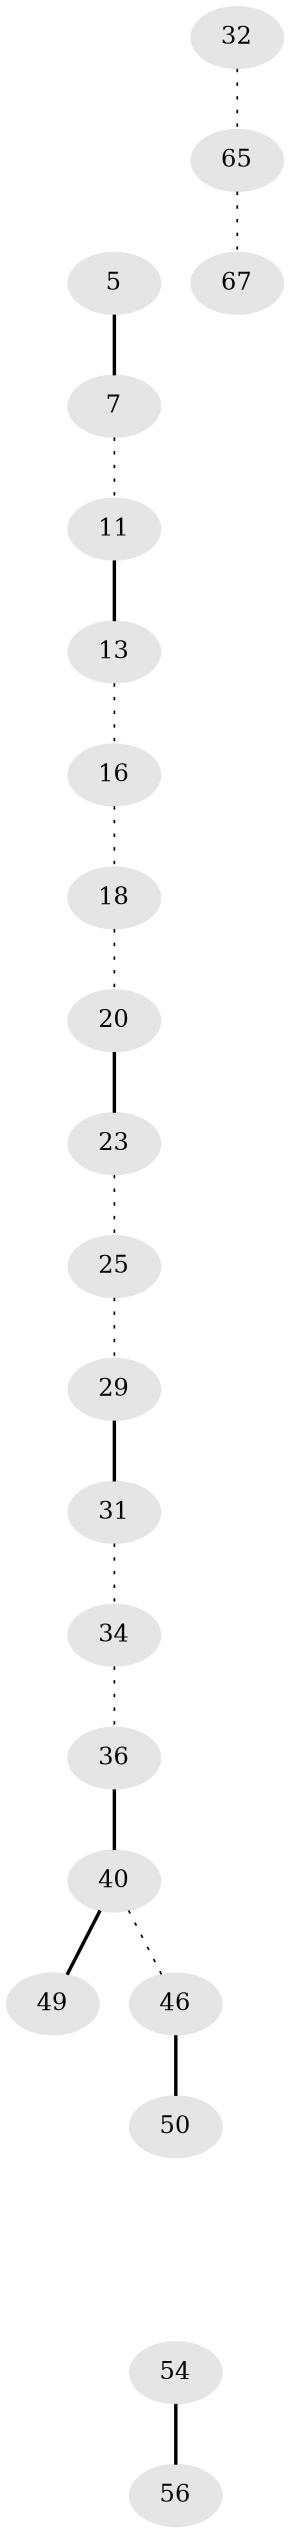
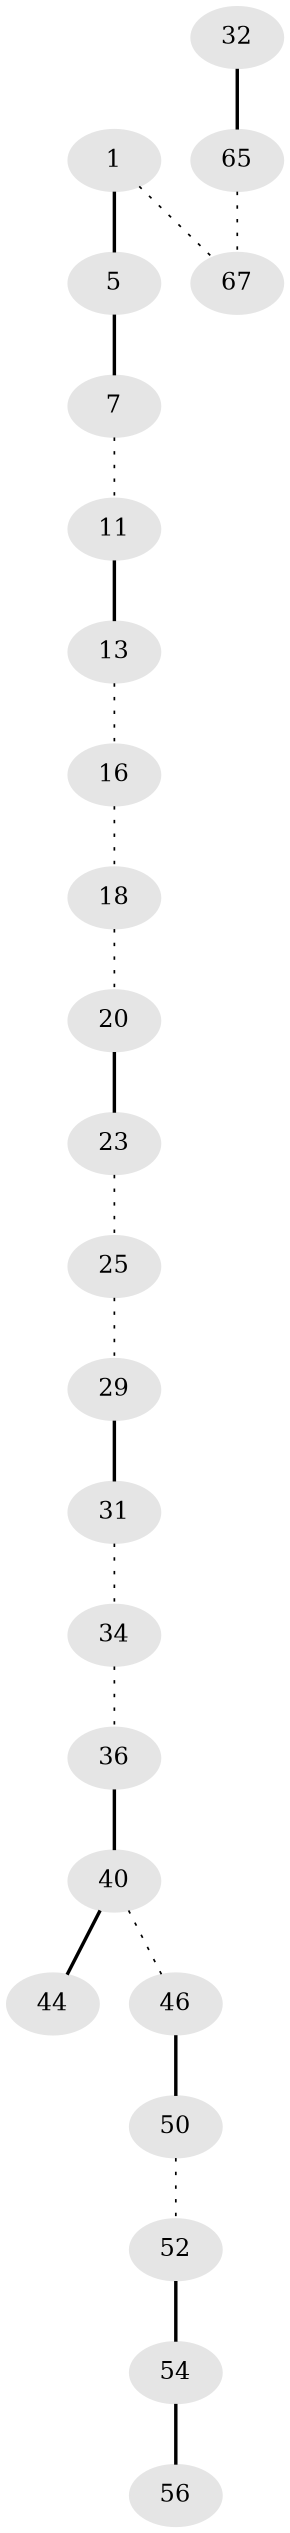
  graph {
    node [color=gray90 style=filled]
    edge [style=dotted]
+   1 [super="+2"]
    5 [super="+6"]
    67 [super="+68"]
    7 [super="+8"]
    11 [super="+12"]
    13 [super="+14"]
    16 [super="+17"]
    18 [super="+19"]
    20 [super="+21"]
    23 [super="+24"]
    25 [super="+26"]
    29 [super="+30"]
    31 [super="+32"]
    34 [super="+35"]
    36 [super="+37"]
    40 [super="+41"]
-   44 [super="+45" label=49]
+   44 [super="+45"]
    46 [super="+47"]
    50 [super="+51"]
+   52 [super="+53"]
    54 [super="+55"]
    56 [super="+57"]
    n23 [label=32 super="+63"]
    65 [super="+66"]
+   1 -- 5 [style=bold]
+   1 -- 67
    5 -- 7 [style=bold]
    7 -- 11
    11 -- 13 [style=bold]
    13 -- 16
    16 -- 18
    18 -- 20
    20 -- 23 [style=bold]
    23 -- 25
    25 -- 29
    29 -- 31 [style=bold]
    31 -- 34
    34 -- 36
    36 -- 40 [style=bold]
    40 -- 44 [style=bold]
    40 -- 46
    46 -- 50 [style=bold]
+   50 -- 52
+   52 -- 54 [style=bold]
    54 -- 56 [style=bold]
-   n23 -- 65
+   n23 -- 65 [style=bold]
    65 -- 67
  }
